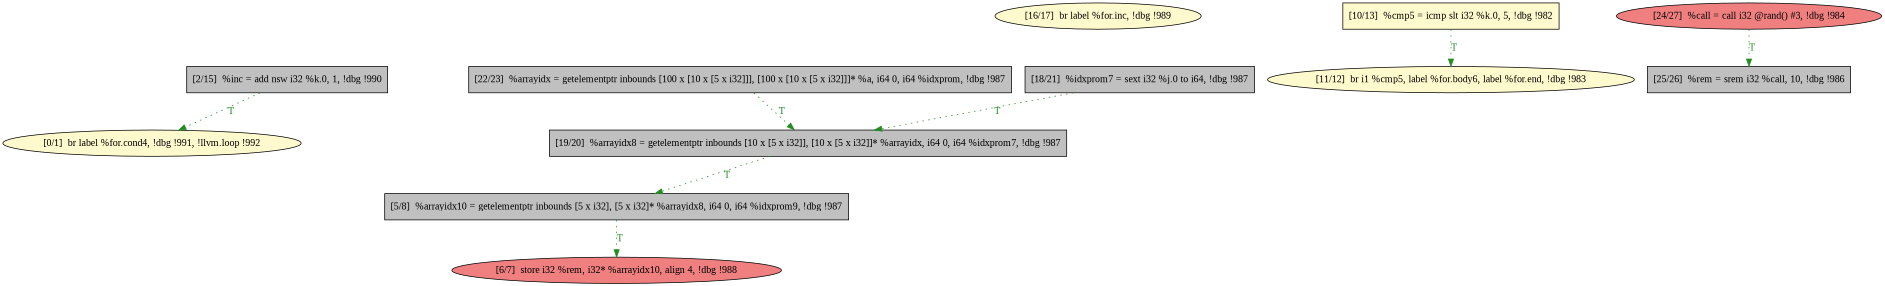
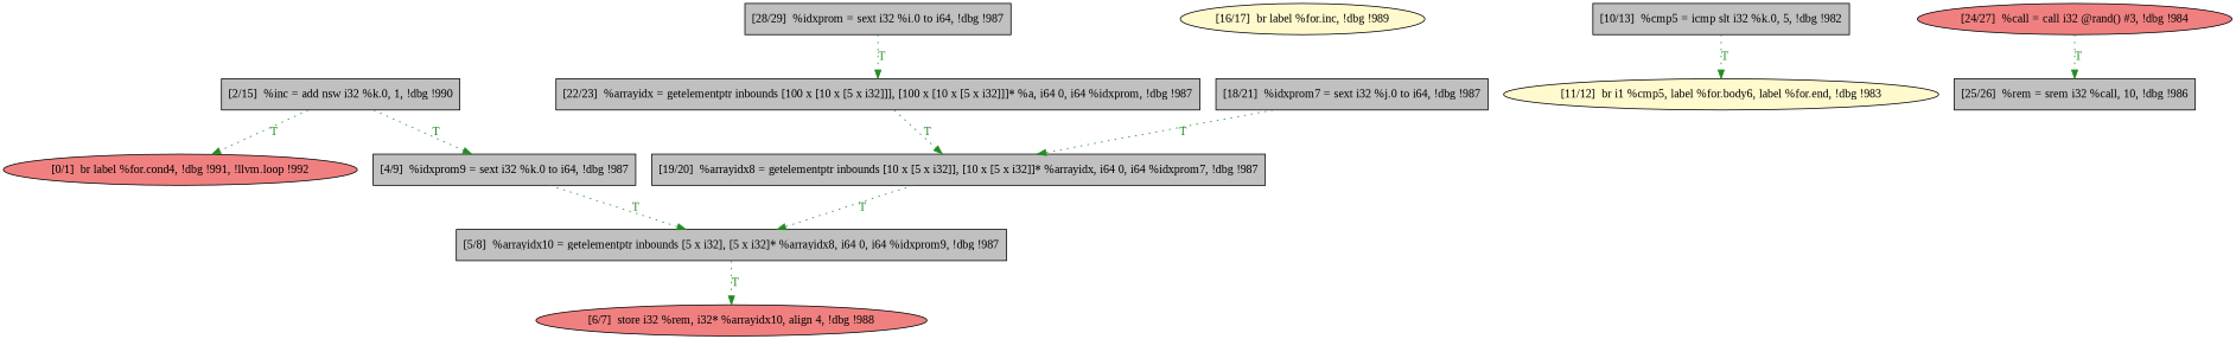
  digraph {
    fontname="Liberation Serif"
    node [fillcolor=grey fontname="Liberation Serif" shape=rectangle style=filled]
    edge [color=forestgreen fontcolor=forestgreen fontname="Liberation Serif" style=dotted]
    n1 [fillcolor=lightcoral label="[6/7]  store i32 %rem, i32* %arrayidx10, align 4, !dbg !988" shape=ellipse]
-   n2 [fillcolor=lemonchiffon label="[0/1]  br label %for.cond4, !dbg !991, !llvm.loop !992" shape=ellipse]
+   n2 [fillcolor=lightcoral label="[0/1]  br label %for.cond4, !dbg !991, !llvm.loop !992" shape=ellipse]
    n3 [label="[5/8]  %arrayidx10 = getelementptr inbounds [5 x i32], [5 x i32]* %arrayidx8, i64 0, i64 %idxprom9, !dbg !987"]
+   n4 [label="[4/9]  %idxprom9 = sext i32 %k.0 to i64, !dbg !987"]
    n5 [fillcolor=lemonchiffon label="[16/17]  br label %for.inc, !dbg !989" shape=ellipse]
    n6 [fillcolor=lemonchiffon label="[11/12]  br i1 %cmp5, label %for.body6, label %for.end, !dbg !983" shape=ellipse]
    n7 [fillcolor=lightcoral label="[24/27]  %call = call i32 @rand() #3, !dbg !984" shape=ellipse]
    n8 [label="[25/26]  %rem = srem i32 %call, 10, !dbg !986"]
    n9 [label="[19/20]  %arrayidx8 = getelementptr inbounds [10 x [5 x i32]], [10 x [5 x i32]]* %arrayidx, i64 0, i64 %idxprom7, !dbg !987"]
    n10 [label="[22/23]  %arrayidx = getelementptr inbounds [100 x [10 x [5 x i32]]], [100 x [10 x [5 x i32]]]* %a, i64 0, i64 %idxprom, !dbg !987"]
-   n11 [fillcolor=lemonchiffon label="[10/13]  %cmp5 = icmp slt i32 %k.0, 5, !dbg !982"]
+   n11 [label="[10/13]  %cmp5 = icmp slt i32 %k.0, 5, !dbg !982"]
    n12 [label="[2/15]  %inc = add nsw i32 %k.0, 1, !dbg !990"]
    n13 [label="[18/21]  %idxprom7 = sext i32 %j.0 to i64, !dbg !987"]
+   n14 [label="[28/29]  %idxprom = sext i32 %i.0 to i64, !dbg !987"]
    n3 -> n1 [label=T]
+   n4 -> n3 [label=T]
    n7 -> n8 [label=T]
    n9 -> n3 [label=T]
    n10 -> n9 [label=T]
    n11 -> n6 [label=T]
    n12 -> n2 [label=T]
+   n12 -> n4 [label=T]
    n13 -> n9 [label=T]
+   n14 -> n10 [label=T]
  }
